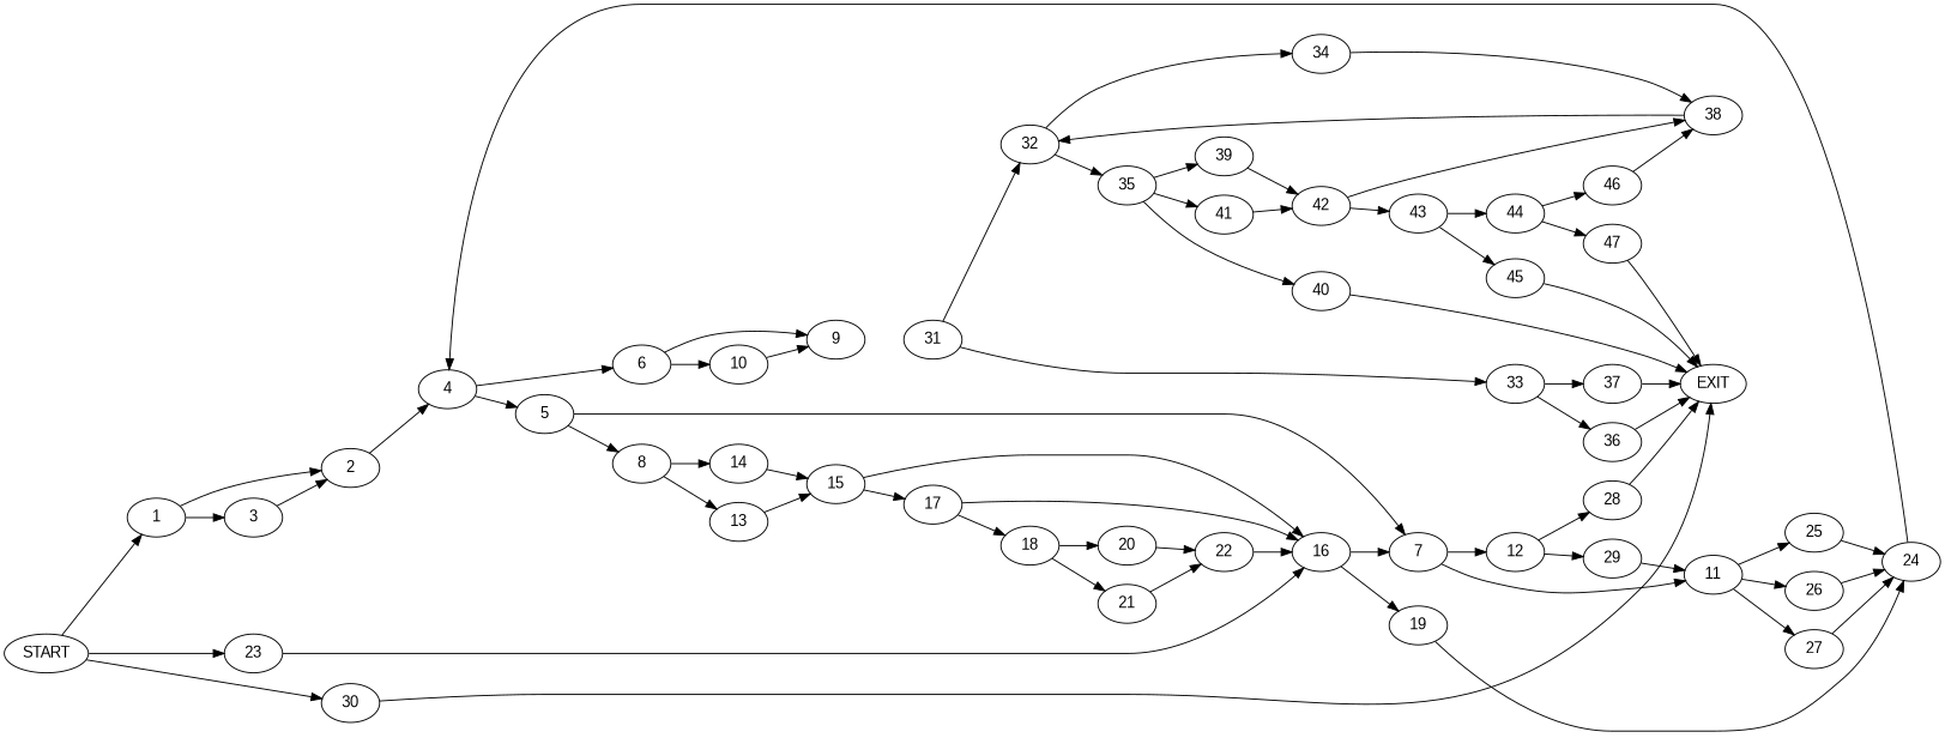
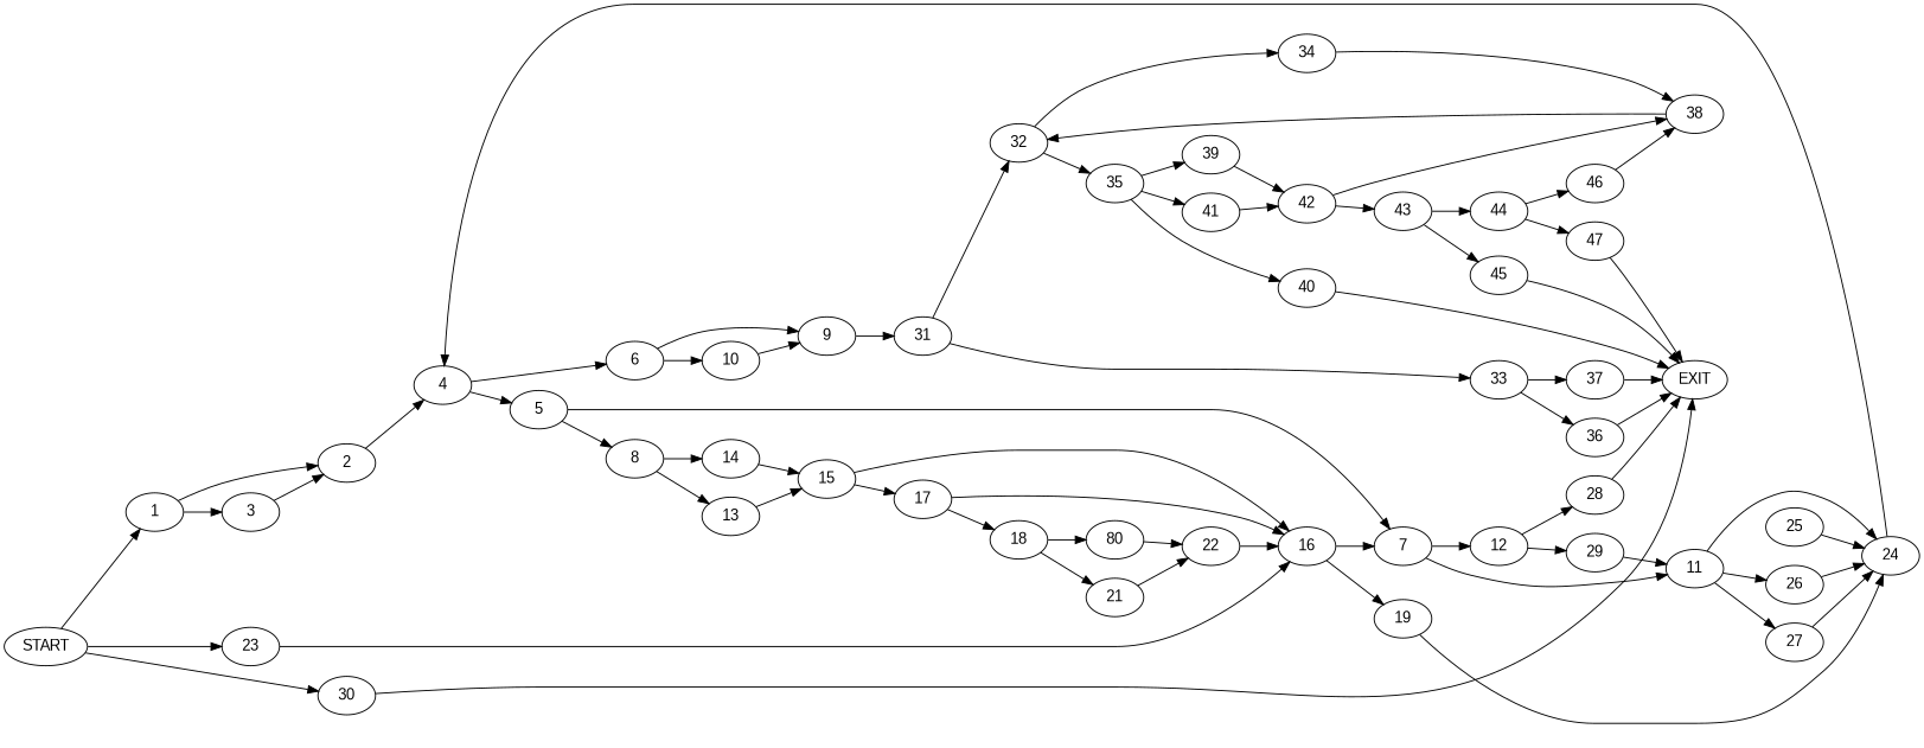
  digraph {
    fontname="Liberation Sans"
    rankdir=LR
    node [fontname="Liberation Sans"]
    edge [fontname="Liberation Sans"]
    n1 [label=START]
    1
    23
    30
    2
    3
    16
    n8 [label=EXIT]
    4
    5
    6
    7
    8
    9
    10
    11
    12
    13
    14
    31
    25
    26
    27
    28
    29
    15
    32
    33
    24
    17
    19
    18
-   20
+   20 [label=80]
    21
    22
    34
    35
    36
    37
    38
    39
    40
    41
    42
    43
    44
    45
    46
    47
    n1 -> 1
    n1 -> 23
    n1 -> 30
    1 -> 2
    1 -> 3
    23 -> 16
    30 -> n8
    2 -> 4
    3 -> 2
    16 -> 7
    16 -> 19
    4 -> 5
    4 -> 6
    5 -> 7
    5 -> 8
    6 -> 9
    6 -> 10
    7 -> 11
    7 -> 12
    8 -> 13
    8 -> 14
+   9 -> 31
    10 -> 9
-   11 -> 25
+   11 -> 24
    11 -> 26
    11 -> 27
    12 -> 28
    12 -> 29
    13 -> 15
    14 -> 15
    31 -> 32
    31 -> 33
    25 -> 24
    26 -> 24
    27 -> 24
    28 -> n8
    29 -> 11
    15 -> 16
    15 -> 17
    32 -> 34
    32 -> 35
    33 -> 36
    33 -> 37
    24 -> 4
    17 -> 16
    17 -> 18
    19 -> 24
    18 -> 20
    18 -> 21
    20 -> 22
    21 -> 22
    22 -> 16
    34 -> 38
    35 -> 39
    35 -> 40
    35 -> 41
    36 -> n8
    37 -> n8
    38 -> 32
    39 -> 42
    40 -> n8
    41 -> 42
    42 -> 38
    42 -> 43
    43 -> 44
    43 -> 45
    44 -> 46
    44 -> 47
    45 -> n8
    46 -> 38
    47 -> n8
  }
